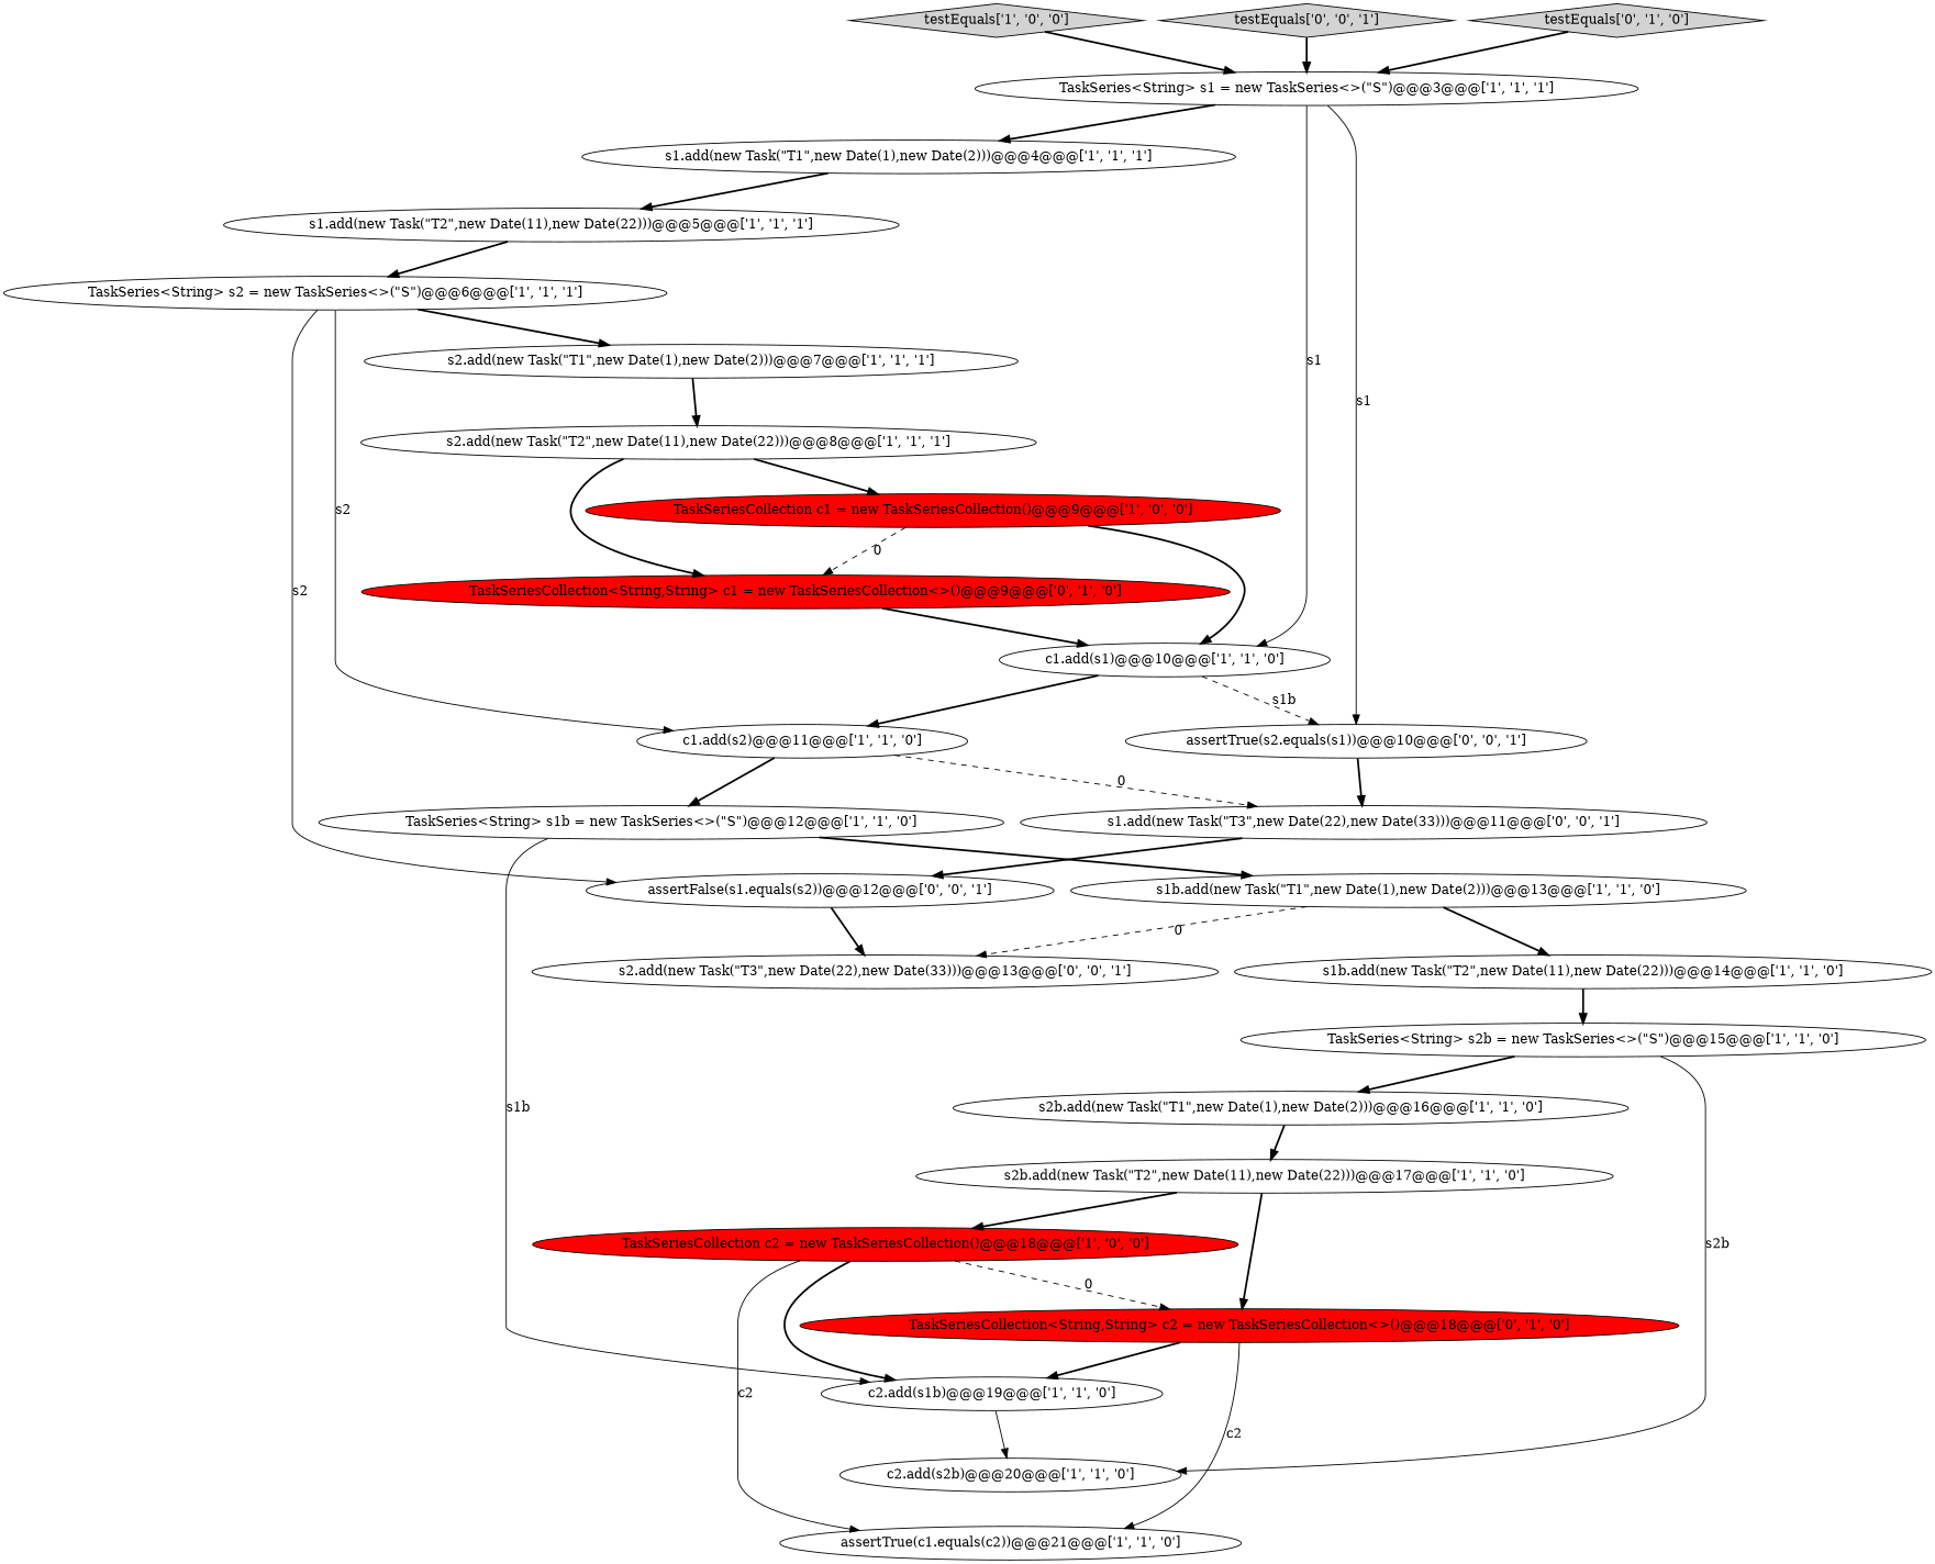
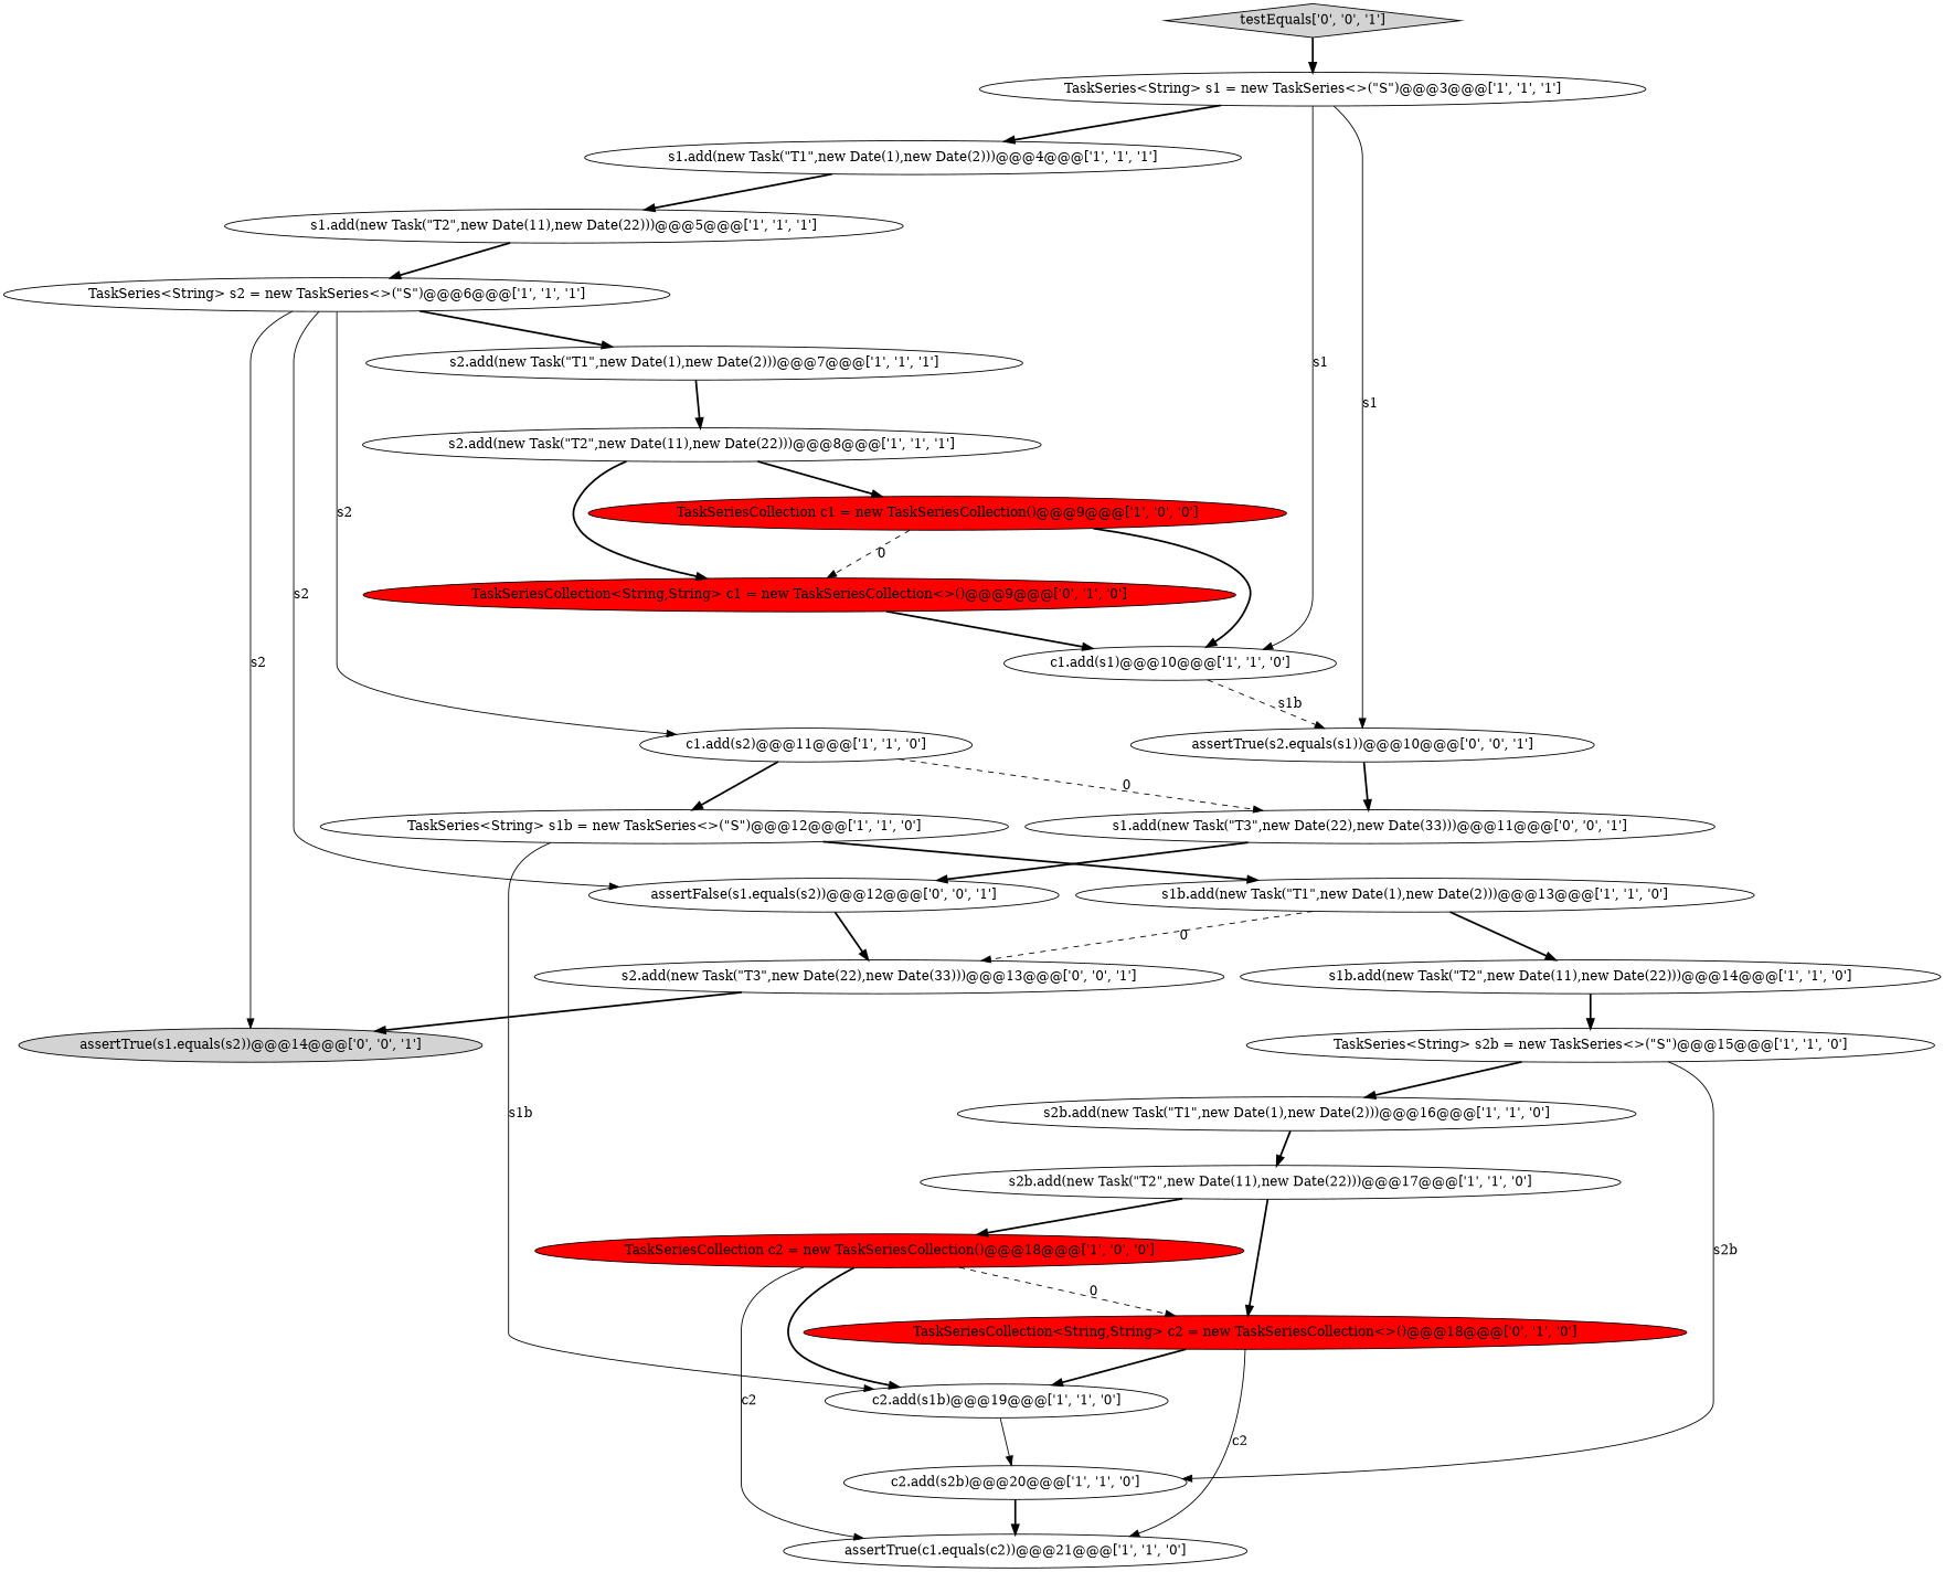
  digraph {
    node [fillcolor=white shape=ellipse style=filled]
    edge [style=bold]
    n1 [label="TaskSeries<String> s2 = new TaskSeries<>(\"S\")@@@6@@@['1', '1', '1']"]
    n2 [label="assertFalse(s1.equals(s2))@@@12@@@['0', '0', '1']"]
    n3 [label="s2.add(new Task(\"T1\",new Date(1),new Date(2)))@@@7@@@['1', '1', '1']"]
    n4 [label="c1.add(s2)@@@11@@@['1', '1', '0']"]
+   n5 [fillcolor=lightgray label="assertTrue(s1.equals(s2))@@@14@@@['0', '0', '1']"]
    n6 [label="s2.add(new Task(\"T3\",new Date(22),new Date(33)))@@@13@@@['0', '0', '1']"]
    n7 [label="s2.add(new Task(\"T2\",new Date(11),new Date(22)))@@@8@@@['1', '1', '1']"]
    n8 [label="s1.add(new Task(\"T3\",new Date(22),new Date(33)))@@@11@@@['0', '0', '1']"]
    n9 [label="TaskSeries<String> s1b = new TaskSeries<>(\"S\")@@@12@@@['1', '1', '0']"]
    n10 [label="c2.add(s2b)@@@20@@@['1', '1', '0']"]
    n11 [label="assertTrue(c1.equals(c2))@@@21@@@['1', '1', '0']"]
    n12 [label="s2b.add(new Task(\"T2\",new Date(11),new Date(22)))@@@17@@@['1', '1', '0']"]
    n13 [fillcolor=red label="TaskSeriesCollection c2 = new TaskSeriesCollection()@@@18@@@['1', '0', '0']"]
    n14 [fillcolor=red label="TaskSeriesCollection<String,String> c2 = new TaskSeriesCollection<>()@@@18@@@['0', '1', '0']"]
    n15 [label="c2.add(s1b)@@@19@@@['1', '1', '0']"]
-   n16 [fillcolor=lightgray label="testEquals['1', '0', '0']" shape=diamond]
    n17 [label="TaskSeries<String> s1 = new TaskSeries<>(\"S\")@@@3@@@['1', '1', '1']"]
    n18 [label="assertTrue(s2.equals(s1))@@@10@@@['0', '0', '1']"]
    n19 [label="c1.add(s1)@@@10@@@['1', '1', '0']"]
    n20 [label="s1.add(new Task(\"T1\",new Date(1),new Date(2)))@@@4@@@['1', '1', '1']"]
    n21 [label="s1.add(new Task(\"T2\",new Date(11),new Date(22)))@@@5@@@['1', '1', '1']"]
    n22 [fillcolor=lightgray label="testEquals['0', '0', '1']" shape=diamond]
    n23 [fillcolor=red label="TaskSeriesCollection<String,String> c1 = new TaskSeriesCollection<>()@@@9@@@['0', '1', '0']"]
    n24 [fillcolor=red label="TaskSeriesCollection c1 = new TaskSeriesCollection()@@@9@@@['1', '0', '0']"]
    n25 [label="s1b.add(new Task(\"T1\",new Date(1),new Date(2)))@@@13@@@['1', '1', '0']"]
    n26 [label="TaskSeries<String> s2b = new TaskSeries<>(\"S\")@@@15@@@['1', '1', '0']"]
    n27 [label="s2b.add(new Task(\"T1\",new Date(1),new Date(2)))@@@16@@@['1', '1', '0']"]
    n28 [label="s1b.add(new Task(\"T2\",new Date(11),new Date(22)))@@@14@@@['1', '1', '0']"]
-   n29 [fillcolor=lightgray label="testEquals['0', '1', '0']" shape=diamond]
    n1 -> n2 [label=s2 style=solid]
    n1 -> n3
    n1 -> n4 [label=s2 style=solid]
+   n1 -> n5 [label=s2 style=solid]
    n2 -> n6
    n3 -> n7
    n4 -> n8 [label=0 style=dashed]
    n4 -> n9
+   n6 -> n5
    n7 -> n23
    n7 -> n24
    n8 -> n2
    n9 -> n15 [label=s1b style=solid]
    n9 -> n25
+   n10 -> n11
    n12 -> n13
    n12 -> n14
    n13 -> n11 [label=c2 style=solid]
    n13 -> n14 [label=0 style=dashed]
    n13 -> n15
    n14 -> n11 [label=c2 style=solid]
    n14 -> n15
    n15 -> n10 [style=solid]
-   n16 -> n17
    n17 -> n18 [label=s1 style=solid]
    n17 -> n19 [label=s1 style=solid]
    n17 -> n20
    n18 -> n8
-   n19 -> n4
    n19 -> n18 [label=s1b style=dashed]
    n20 -> n21
    n21 -> n1
    n22 -> n17
    n23 -> n19
    n24 -> n19
    n24 -> n23 [label=0 style=dashed]
    n25 -> n6 [label=0 style=dashed]
    n25 -> n28
    n26 -> n10 [label=s2b style=solid]
    n26 -> n27
    n27 -> n12
    n28 -> n26
-   n29 -> n17
  }
